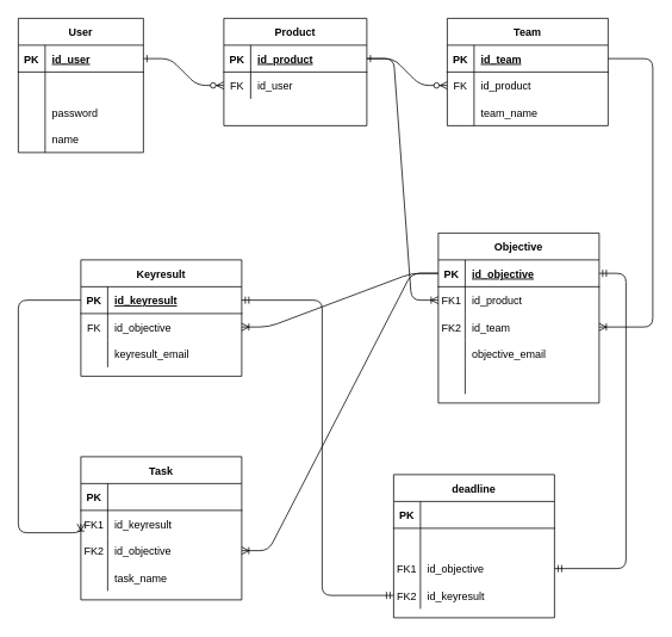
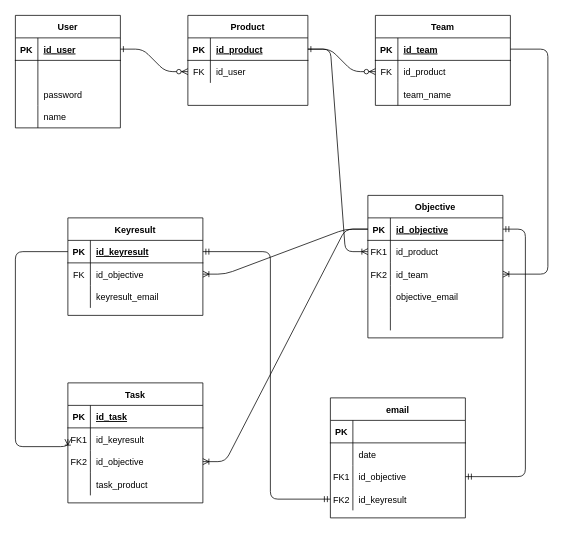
  <mxCell id="0" />
  <mxCell id="1" parent="0" />
  <mxCell id="2" value="" style="edgeStyle=entityRelationEdgeStyle;endArrow=ERzeroToMany;startArrow=ERone;endFill=1;startFill=0;" parent="1" source="14" target="8" edge="1"><mxGeometry width="100" height="100" relative="1" as="geometry"><mxPoint x="280" y="680" as="sourcePoint" /><mxPoint x="380" y="580" as="targetPoint" /></mxGeometry></mxCell>
  <mxCell id="3" value="" style="edgeStyle=entityRelationEdgeStyle;endArrow=ERzeroToMany;startArrow=ERone;endFill=1;startFill=0;entryX=0;entryY=0.5;entryDx=0;entryDy=0;" parent="1" source="5" target="45" edge="1"><mxGeometry width="100" height="100" relative="1" as="geometry"><mxPoint x="340" y="140" as="sourcePoint" /><mxPoint x="480" y="85" as="targetPoint" /></mxGeometry></mxCell>
  <mxCell id="4" value="Product" style="shape=table;startSize=30;container=1;collapsible=1;childLayout=tableLayout;fixedRows=1;rowLines=0;fontStyle=1;align=center;resizeLast=1;" parent="1" vertex="1"><mxGeometry x="250" y="20" width="160" height="120" as="geometry" /></mxCell>
  <mxCell id="5" value="" style="shape=partialRectangle;collapsible=0;dropTarget=0;pointerEvents=0;fillColor=none;points=[[0,0.5],[1,0.5]];portConstraint=eastwest;top=0;left=0;right=0;bottom=1;" parent="4" vertex="1"><mxGeometry y="30" width="160" height="30" as="geometry" /></mxCell>
  <mxCell id="6" value="PK" style="shape=partialRectangle;overflow=hidden;connectable=0;fillColor=none;top=0;left=0;bottom=0;right=0;fontStyle=1;" parent="5" vertex="1"><mxGeometry width="30" height="30" as="geometry" /></mxCell>
  <mxCell id="7" value="id_product" style="shape=partialRectangle;overflow=hidden;connectable=0;fillColor=none;top=0;left=0;bottom=0;right=0;align=left;spacingLeft=6;fontStyle=5;" parent="5" vertex="1"><mxGeometry x="30" width="130" height="30" as="geometry" /></mxCell>
  <mxCell id="8" value="" style="shape=partialRectangle;collapsible=0;dropTarget=0;pointerEvents=0;fillColor=none;points=[[0,0.5],[1,0.5]];portConstraint=eastwest;top=0;left=0;right=0;bottom=0;" parent="4" vertex="1"><mxGeometry y="60" width="160" height="30" as="geometry" /></mxCell>
  <mxCell id="9" value="FK" style="shape=partialRectangle;overflow=hidden;connectable=0;fillColor=none;top=0;left=0;bottom=0;right=0;" parent="8" vertex="1"><mxGeometry width="30" height="30" as="geometry" /></mxCell>
  <mxCell id="10" value="id_user" style="shape=partialRectangle;overflow=hidden;connectable=0;fillColor=none;top=0;left=0;bottom=0;right=0;align=left;spacingLeft=6;" parent="8" vertex="1"><mxGeometry x="30" width="130" height="30" as="geometry" /></mxCell>
  <mxCell id="11" value="" style="shape=partialRectangle;collapsible=0;dropTarget=0;pointerEvents=0;fillColor=none;points=[[0,0.5],[1,0.5]];portConstraint=eastwest;top=0;left=0;right=0;bottom=0;" parent="4" vertex="1"><mxGeometry y="90" width="160" height="30" as="geometry" /></mxCell>
  <mxCell id="12" value="" style="shape=partialRectangle;overflow=hidden;connectable=0;fillColor=none;top=0;left=0;bottom=0;right=0;" parent="11" vertex="1"><mxGeometry width="30" height="30" as="geometry" /></mxCell>
  <mxCell id="13" value="User" style="shape=table;startSize=30;container=1;collapsible=1;childLayout=tableLayout;fixedRows=1;rowLines=0;fontStyle=1;align=center;resizeLast=1;" parent="1" vertex="1"><mxGeometry x="20" y="20" width="140" height="150" as="geometry" /></mxCell>
  <mxCell id="14" value="" style="shape=partialRectangle;collapsible=0;dropTarget=0;pointerEvents=0;fillColor=none;points=[[0,0.5],[1,0.5]];portConstraint=eastwest;top=0;left=0;right=0;bottom=1;" parent="13" vertex="1"><mxGeometry y="30" width="140" height="30" as="geometry" /></mxCell>
  <mxCell id="15" value="PK" style="shape=partialRectangle;overflow=hidden;connectable=0;fillColor=none;top=0;left=0;bottom=0;right=0;fontStyle=1;" parent="14" vertex="1"><mxGeometry width="30" height="30" as="geometry" /></mxCell>
  <mxCell id="16" value="id_user" style="shape=partialRectangle;overflow=hidden;connectable=0;fillColor=none;top=0;left=0;bottom=0;right=0;align=left;spacingLeft=6;fontStyle=5;" parent="14" vertex="1"><mxGeometry x="30" width="110" height="30" as="geometry" /></mxCell>
  <mxCell id="17" value="" style="shape=partialRectangle;collapsible=0;dropTarget=0;pointerEvents=0;fillColor=none;points=[[0,0.5],[1,0.5]];portConstraint=eastwest;top=0;left=0;right=0;bottom=0;" parent="13" vertex="1"><mxGeometry y="60" width="140" height="30" as="geometry" /></mxCell>
  <mxCell id="18" value="" style="shape=partialRectangle;overflow=hidden;connectable=0;fillColor=none;top=0;left=0;bottom=0;right=0;" parent="17" vertex="1"><mxGeometry width="30" height="30" as="geometry" /></mxCell>
  <mxCell id="19" value="" style="shape=partialRectangle;collapsible=0;dropTarget=0;pointerEvents=0;fillColor=none;top=0;left=0;bottom=0;right=0;points=[[0,0.5],[1,0.5]];portConstraint=eastwest;" parent="13" vertex="1"><mxGeometry y="90" width="140" height="30" as="geometry" /></mxCell>
  <mxCell id="20" value="" style="shape=partialRectangle;connectable=0;fillColor=none;top=0;left=0;bottom=0;right=0;editable=1;overflow=hidden;" parent="19" vertex="1"><mxGeometry width="30" height="30" as="geometry" /></mxCell>
  <mxCell id="21" value="password" style="shape=partialRectangle;connectable=0;fillColor=none;top=0;left=0;bottom=0;right=0;align=left;spacingLeft=6;overflow=hidden;" parent="19" vertex="1"><mxGeometry x="30" width="110" height="30" as="geometry" /></mxCell>
  <mxCell id="22" value="" style="shape=partialRectangle;collapsible=0;dropTarget=0;pointerEvents=0;fillColor=none;top=0;left=0;bottom=0;right=0;points=[[0,0.5],[1,0.5]];portConstraint=eastwest;" parent="13" vertex="1"><mxGeometry y="120" width="140" height="30" as="geometry" /></mxCell>
  <mxCell id="23" value="" style="shape=partialRectangle;connectable=0;fillColor=none;top=0;left=0;bottom=0;right=0;editable=1;overflow=hidden;" parent="22" vertex="1"><mxGeometry width="30" height="30" as="geometry" /></mxCell>
  <mxCell id="24" value="name" style="shape=partialRectangle;connectable=0;fillColor=none;top=0;left=0;bottom=0;right=0;align=left;spacingLeft=6;overflow=hidden;" parent="22" vertex="1"><mxGeometry x="30" width="110" height="30" as="geometry" /></mxCell>
  <mxCell id="25" value="Objective" style="shape=table;startSize=30;container=1;collapsible=1;childLayout=tableLayout;fixedRows=1;rowLines=0;fontStyle=1;align=center;resizeLast=1;" parent="1" vertex="1"><mxGeometry x="490" y="260" width="180" height="190" as="geometry" /></mxCell>
  <mxCell id="26" value="" style="shape=partialRectangle;collapsible=0;dropTarget=0;pointerEvents=0;fillColor=none;top=0;left=0;bottom=1;right=0;points=[[0,0.5],[1,0.5]];portConstraint=eastwest;" parent="25" vertex="1"><mxGeometry y="30" width="180" height="30" as="geometry" /></mxCell>
  <mxCell id="27" value="PK" style="shape=partialRectangle;connectable=0;fillColor=none;top=0;left=0;bottom=0;right=0;fontStyle=1;overflow=hidden;" parent="26" vertex="1"><mxGeometry width="30" height="30" as="geometry" /></mxCell>
  <mxCell id="28" value="id_objective" style="shape=partialRectangle;connectable=0;fillColor=none;top=0;left=0;bottom=0;right=0;align=left;spacingLeft=6;fontStyle=5;overflow=hidden;" parent="26" vertex="1"><mxGeometry x="30" width="150" height="30" as="geometry" /></mxCell>
  <mxCell id="29" value="" style="shape=partialRectangle;collapsible=0;dropTarget=0;pointerEvents=0;fillColor=none;top=0;left=0;bottom=0;right=0;points=[[0,0.5],[1,0.5]];portConstraint=eastwest;" parent="25" vertex="1"><mxGeometry y="60" width="180" height="30" as="geometry" /></mxCell>
  <mxCell id="30" value="FK1" style="shape=partialRectangle;connectable=0;fillColor=none;top=0;left=0;bottom=0;right=0;fontStyle=0;overflow=hidden;" parent="29" vertex="1"><mxGeometry width="30" height="30" as="geometry" /></mxCell>
  <mxCell id="31" value="id_product" style="shape=partialRectangle;connectable=0;fillColor=none;top=0;left=0;bottom=0;right=0;align=left;spacingLeft=6;fontStyle=0;overflow=hidden;" parent="29" vertex="1"><mxGeometry x="30" width="150" height="30" as="geometry" /></mxCell>
  <mxCell id="32" value="" style="shape=partialRectangle;collapsible=0;dropTarget=0;pointerEvents=0;fillColor=none;top=0;left=0;bottom=0;right=0;points=[[0,0.5],[1,0.5]];portConstraint=eastwest;" parent="25" vertex="1"><mxGeometry y="90" width="180" height="30" as="geometry" /></mxCell>
  <mxCell id="33" value="FK2" style="shape=partialRectangle;connectable=0;fillColor=none;top=0;left=0;bottom=0;right=0;fontStyle=0;overflow=hidden;" parent="32" vertex="1"><mxGeometry width="30" height="30" as="geometry" /></mxCell>
  <mxCell id="34" value="id_team" style="shape=partialRectangle;connectable=0;fillColor=none;top=0;left=0;bottom=0;right=0;align=left;spacingLeft=6;fontStyle=0;overflow=hidden;" parent="32" vertex="1"><mxGeometry x="30" width="150" height="30" as="geometry" /></mxCell>
  <mxCell id="35" value="" style="shape=partialRectangle;collapsible=0;dropTarget=0;pointerEvents=0;fillColor=none;top=0;left=0;bottom=0;right=0;points=[[0,0.5],[1,0.5]];portConstraint=eastwest;" parent="25" vertex="1"><mxGeometry y="120" width="180" height="30" as="geometry" /></mxCell>
  <mxCell id="36" value="" style="shape=partialRectangle;connectable=0;fillColor=none;top=0;left=0;bottom=0;right=0;editable=1;overflow=hidden;" parent="35" vertex="1"><mxGeometry width="30" height="30" as="geometry" /></mxCell>
  <mxCell id="37" value="objective_email" style="shape=partialRectangle;connectable=0;fillColor=none;top=0;left=0;bottom=0;right=0;align=left;spacingLeft=6;overflow=hidden;" parent="35" vertex="1"><mxGeometry x="30" width="150" height="30" as="geometry" /></mxCell>
  <mxCell id="38" value="" style="shape=partialRectangle;collapsible=0;dropTarget=0;pointerEvents=0;fillColor=none;top=0;left=0;bottom=0;right=0;points=[[0,0.5],[1,0.5]];portConstraint=eastwest;" parent="25" vertex="1"><mxGeometry y="150" width="180" height="30" as="geometry" /></mxCell>
  <mxCell id="39" value="" style="shape=partialRectangle;connectable=0;fillColor=none;top=0;left=0;bottom=0;right=0;editable=1;overflow=hidden;" parent="38" vertex="1"><mxGeometry width="30" height="30" as="geometry" /></mxCell>
  <mxCell id="40" value="" style="shape=partialRectangle;connectable=0;fillColor=none;top=0;left=0;bottom=0;right=0;align=left;spacingLeft=6;overflow=hidden;" parent="38" vertex="1"><mxGeometry x="30" width="150" height="30" as="geometry" /></mxCell>
  <mxCell id="41" value="Team" style="shape=table;startSize=30;container=1;collapsible=1;childLayout=tableLayout;fixedRows=1;rowLines=0;fontStyle=1;align=center;resizeLast=1;" parent="1" vertex="1"><mxGeometry x="500" y="20" width="180" height="120" as="geometry" /></mxCell>
  <mxCell id="42" value="" style="shape=partialRectangle;collapsible=0;dropTarget=0;pointerEvents=0;fillColor=none;top=0;left=0;bottom=1;right=0;points=[[0,0.5],[1,0.5]];portConstraint=eastwest;" parent="41" vertex="1"><mxGeometry y="30" width="180" height="30" as="geometry" /></mxCell>
  <mxCell id="43" value="PK" style="shape=partialRectangle;connectable=0;fillColor=none;top=0;left=0;bottom=0;right=0;fontStyle=1;overflow=hidden;" parent="42" vertex="1"><mxGeometry width="30" height="30" as="geometry" /></mxCell>
  <mxCell id="44" value="id_team" style="shape=partialRectangle;connectable=0;fillColor=none;top=0;left=0;bottom=0;right=0;align=left;spacingLeft=6;fontStyle=5;overflow=hidden;" parent="42" vertex="1"><mxGeometry x="30" width="150" height="30" as="geometry" /></mxCell>
  <mxCell id="45" value="" style="shape=partialRectangle;collapsible=0;dropTarget=0;pointerEvents=0;fillColor=none;top=0;left=0;bottom=0;right=0;points=[[0,0.5],[1,0.5]];portConstraint=eastwest;" parent="41" vertex="1"><mxGeometry y="60" width="180" height="30" as="geometry" /></mxCell>
  <mxCell id="46" value="FK" style="shape=partialRectangle;connectable=0;fillColor=none;top=0;left=0;bottom=0;right=0;fontStyle=0;overflow=hidden;" parent="45" vertex="1"><mxGeometry width="30" height="30" as="geometry" /></mxCell>
  <mxCell id="47" value="id_product" style="shape=partialRectangle;connectable=0;fillColor=none;top=0;left=0;bottom=0;right=0;align=left;spacingLeft=6;fontStyle=0;overflow=hidden;" parent="45" vertex="1"><mxGeometry x="30" width="150" height="30" as="geometry" /></mxCell>
  <mxCell id="48" value="" style="shape=partialRectangle;collapsible=0;dropTarget=0;pointerEvents=0;fillColor=none;top=0;left=0;bottom=0;right=0;points=[[0,0.5],[1,0.5]];portConstraint=eastwest;" parent="41" vertex="1"><mxGeometry y="90" width="180" height="30" as="geometry" /></mxCell>
  <mxCell id="49" value="" style="shape=partialRectangle;connectable=0;fillColor=none;top=0;left=0;bottom=0;right=0;editable=1;overflow=hidden;" parent="48" vertex="1"><mxGeometry width="30" height="30" as="geometry" /></mxCell>
  <mxCell id="50" value="team_name" style="shape=partialRectangle;connectable=0;fillColor=none;top=0;left=0;bottom=0;right=0;align=left;spacingLeft=6;overflow=hidden;" parent="48" vertex="1"><mxGeometry x="30" width="150" height="30" as="geometry" /></mxCell>
  <mxCell id="51" value="" style="edgeStyle=entityRelationEdgeStyle;fontSize=12;html=1;endArrow=ERoneToMany;entryX=0;entryY=0.5;entryDx=0;entryDy=0;" parent="1" source="5" target="29" edge="1"><mxGeometry width="100" height="100" relative="1" as="geometry"><mxPoint x="250" y="250" as="sourcePoint" /><mxPoint x="460" y="210" as="targetPoint" /></mxGeometry></mxCell>
  <mxCell id="52" value="" style="edgeStyle=orthogonalEdgeStyle;fontSize=12;html=1;endArrow=ERoneToMany;entryX=1;entryY=0.5;entryDx=0;entryDy=0;exitX=1;exitY=0.5;exitDx=0;exitDy=0;" parent="1" source="42" target="32" edge="1"><mxGeometry width="100" height="100" relative="1" as="geometry"><mxPoint x="710" y="77" as="sourcePoint" /><mxPoint x="460" y="210" as="targetPoint" /><Array as="points"><mxPoint x="730" y="65" /><mxPoint x="730" y="365" /></Array></mxGeometry></mxCell>
  <mxCell id="53" value="Keyresult" style="shape=table;startSize=30;container=1;collapsible=1;childLayout=tableLayout;fixedRows=1;rowLines=0;fontStyle=1;align=center;resizeLast=1;" parent="1" vertex="1"><mxGeometry x="90" y="290" width="180" height="130" as="geometry" /></mxCell>
  <mxCell id="54" value="" style="shape=partialRectangle;collapsible=0;dropTarget=0;pointerEvents=0;fillColor=none;top=0;left=0;bottom=1;right=0;points=[[0,0.5],[1,0.5]];portConstraint=eastwest;" parent="53" vertex="1"><mxGeometry y="30" width="180" height="30" as="geometry" /></mxCell>
  <mxCell id="55" value="PK" style="shape=partialRectangle;connectable=0;fillColor=none;top=0;left=0;bottom=0;right=0;fontStyle=1;overflow=hidden;" parent="54" vertex="1"><mxGeometry width="30" height="30" as="geometry" /></mxCell>
  <mxCell id="56" value="id_keyresult" style="shape=partialRectangle;connectable=0;fillColor=none;top=0;left=0;bottom=0;right=0;align=left;spacingLeft=6;fontStyle=5;overflow=hidden;" parent="54" vertex="1"><mxGeometry x="30" width="150" height="30" as="geometry" /></mxCell>
  <mxCell id="57" value="" style="shape=partialRectangle;collapsible=0;dropTarget=0;pointerEvents=0;fillColor=none;top=0;left=0;bottom=0;right=0;points=[[0,0.5],[1,0.5]];portConstraint=eastwest;" parent="53" vertex="1"><mxGeometry y="60" width="180" height="30" as="geometry" /></mxCell>
  <mxCell id="58" value="FK" style="shape=partialRectangle;connectable=0;fillColor=none;top=0;left=0;bottom=0;right=0;fontStyle=0;overflow=hidden;" parent="57" vertex="1"><mxGeometry width="30" height="30" as="geometry" /></mxCell>
  <mxCell id="59" value="id_objective" style="shape=partialRectangle;connectable=0;fillColor=none;top=0;left=0;bottom=0;right=0;align=left;spacingLeft=6;fontStyle=0;overflow=hidden;" parent="57" vertex="1"><mxGeometry x="30" width="150" height="30" as="geometry" /></mxCell>
  <mxCell id="60" value="" style="shape=partialRectangle;collapsible=0;dropTarget=0;pointerEvents=0;fillColor=none;top=0;left=0;bottom=0;right=0;points=[[0,0.5],[1,0.5]];portConstraint=eastwest;" parent="53" vertex="1"><mxGeometry y="90" width="180" height="30" as="geometry" /></mxCell>
  <mxCell id="61" value="" style="shape=partialRectangle;connectable=0;fillColor=none;top=0;left=0;bottom=0;right=0;editable=1;overflow=hidden;" parent="60" vertex="1"><mxGeometry width="30" height="30" as="geometry" /></mxCell>
  <mxCell id="62" value="keyresult_email" style="shape=partialRectangle;connectable=0;fillColor=none;top=0;left=0;bottom=0;right=0;align=left;spacingLeft=6;overflow=hidden;" parent="60" vertex="1"><mxGeometry x="30" width="150" height="30" as="geometry" /></mxCell>
- <mxCell id="63" value="deadline" style="shape=table;startSize=30;container=1;collapsible=1;childLayout=tableLayout;fixedRows=1;rowLines=0;fontStyle=1;align=center;resizeLast=1;" parent="1" vertex="1"><mxGeometry x="440" y="530" width="180" height="160" as="geometry" /></mxCell>
+ <mxCell id="63" value="email" style="shape=table;startSize=30;container=1;collapsible=1;childLayout=tableLayout;fixedRows=1;rowLines=0;fontStyle=1;align=center;resizeLast=1;" parent="1" vertex="1"><mxGeometry x="440" y="530" width="180" height="160" as="geometry" /></mxCell>
  <mxCell id="64" value="" style="shape=partialRectangle;collapsible=0;dropTarget=0;pointerEvents=0;fillColor=none;top=0;left=0;bottom=1;right=0;points=[[0,0.5],[1,0.5]];portConstraint=eastwest;" parent="63" vertex="1"><mxGeometry y="30" width="180" height="30" as="geometry" /></mxCell>
  <mxCell id="65" value="PK" style="shape=partialRectangle;connectable=0;fillColor=none;top=0;left=0;bottom=0;right=0;fontStyle=1;overflow=hidden;" parent="64" vertex="1"><mxGeometry width="30" height="30" as="geometry" /></mxCell>
  <mxCell id="66" value="" style="shape=partialRectangle;collapsible=0;dropTarget=0;pointerEvents=0;fillColor=none;top=0;left=0;bottom=0;right=0;points=[[0,0.5],[1,0.5]];portConstraint=eastwest;" parent="63" vertex="1"><mxGeometry y="60" width="180" height="30" as="geometry" /></mxCell>
  <mxCell id="67" value="" style="shape=partialRectangle;connectable=0;fillColor=none;top=0;left=0;bottom=0;right=0;editable=1;overflow=hidden;" parent="66" vertex="1"><mxGeometry width="30" height="30" as="geometry" /></mxCell>
+ <mxCell id="68" value="date" style="shape=partialRectangle;connectable=0;fillColor=none;top=0;left=0;bottom=0;right=0;align=left;spacingLeft=6;overflow=hidden;" parent="66" vertex="1"><mxGeometry x="30" width="150" height="30" as="geometry" /></mxCell>
  <mxCell id="69" value="" style="shape=partialRectangle;collapsible=0;dropTarget=0;pointerEvents=0;fillColor=none;top=0;left=0;bottom=0;right=0;points=[[0,0.5],[1,0.5]];portConstraint=eastwest;" parent="63" vertex="1"><mxGeometry y="90" width="180" height="30" as="geometry" /></mxCell>
  <mxCell id="70" value="FK1" style="shape=partialRectangle;connectable=0;fillColor=none;top=0;left=0;bottom=0;right=0;fontStyle=0;overflow=hidden;" parent="69" vertex="1"><mxGeometry width="30" height="30" as="geometry" /></mxCell>
  <mxCell id="71" value="id_objective" style="shape=partialRectangle;connectable=0;fillColor=none;top=0;left=0;bottom=0;right=0;align=left;spacingLeft=6;fontStyle=0;overflow=hidden;" parent="69" vertex="1"><mxGeometry x="30" width="150" height="30" as="geometry" /></mxCell>
  <mxCell id="72" value="" style="shape=partialRectangle;collapsible=0;dropTarget=0;pointerEvents=0;fillColor=none;top=0;left=0;bottom=0;right=0;points=[[0,0.5],[1,0.5]];portConstraint=eastwest;" parent="63" vertex="1"><mxGeometry y="120" width="180" height="30" as="geometry" /></mxCell>
  <mxCell id="73" value="FK2" style="shape=partialRectangle;connectable=0;fillColor=none;top=0;left=0;bottom=0;right=0;fontStyle=0;overflow=hidden;" parent="72" vertex="1"><mxGeometry width="30" height="30" as="geometry" /></mxCell>
  <mxCell id="74" value="id_keyresult" style="shape=partialRectangle;connectable=0;fillColor=none;top=0;left=0;bottom=0;right=0;align=left;spacingLeft=6;fontStyle=0;overflow=hidden;" parent="72" vertex="1"><mxGeometry x="30" width="150" height="30" as="geometry" /></mxCell>
  <mxCell id="75" value="" style="edgeStyle=orthogonalEdgeStyle;fontSize=12;html=1;endArrow=ERmandOne;startArrow=ERmandOne;entryX=0;entryY=0.5;entryDx=0;entryDy=0;exitX=1;exitY=0.5;exitDx=0;exitDy=0;" parent="1" source="54" target="72" edge="1"><mxGeometry width="100" height="100" relative="1" as="geometry"><mxPoint x="160" y="710" as="sourcePoint" /><mxPoint x="270" y="610" as="targetPoint" /><Array as="points"><mxPoint x="360" y="335" /><mxPoint x="360" y="665" /></Array></mxGeometry></mxCell>
  <mxCell id="76" value="" style="edgeStyle=orthogonalEdgeStyle;fontSize=12;html=1;endArrow=ERmandOne;startArrow=ERmandOne;exitX=1;exitY=0.5;exitDx=0;exitDy=0;" parent="1" source="26" target="69" edge="1"><mxGeometry width="100" height="100" relative="1" as="geometry"><mxPoint x="170" y="650" as="sourcePoint" /><mxPoint x="270" y="550" as="targetPoint" /><Array as="points"><mxPoint x="700" y="305" /><mxPoint x="700" y="635" /></Array></mxGeometry></mxCell>
  <mxCell id="77" value="Task" style="shape=table;startSize=30;container=1;collapsible=1;childLayout=tableLayout;fixedRows=1;rowLines=0;fontStyle=1;align=center;resizeLast=1;" vertex="1" parent="1"><mxGeometry x="90" y="510" width="180" height="160" as="geometry" /></mxCell>
  <mxCell id="78" value="" style="shape=partialRectangle;collapsible=0;dropTarget=0;pointerEvents=0;fillColor=none;top=0;left=0;bottom=1;right=0;points=[[0,0.5],[1,0.5]];portConstraint=eastwest;" vertex="1" parent="77"><mxGeometry y="30" width="180" height="30" as="geometry" /></mxCell>
  <mxCell id="79" value="PK" style="shape=partialRectangle;connectable=0;fillColor=none;top=0;left=0;bottom=0;right=0;fontStyle=1;overflow=hidden;" vertex="1" parent="78"><mxGeometry width="30" height="30" as="geometry" /></mxCell>
+ <mxCell id="80" value="id_task" style="shape=partialRectangle;connectable=0;fillColor=none;top=0;left=0;bottom=0;right=0;align=left;spacingLeft=6;fontStyle=5;overflow=hidden;" vertex="1" parent="78"><mxGeometry x="30" width="150" height="30" as="geometry" /></mxCell>
  <mxCell id="81" value="" style="shape=partialRectangle;collapsible=0;dropTarget=0;pointerEvents=0;fillColor=none;top=0;left=0;bottom=0;right=0;points=[[0,0.5],[1,0.5]];portConstraint=eastwest;" vertex="1" parent="77"><mxGeometry y="60" width="180" height="30" as="geometry" /></mxCell>
  <mxCell id="82" value="FK1" style="shape=partialRectangle;connectable=0;fillColor=none;top=0;left=0;bottom=0;right=0;fontStyle=0;overflow=hidden;" vertex="1" parent="81"><mxGeometry width="30" height="30" as="geometry" /></mxCell>
  <mxCell id="83" value="id_keyresult" style="shape=partialRectangle;connectable=0;fillColor=none;top=0;left=0;bottom=0;right=0;align=left;spacingLeft=6;fontStyle=0;overflow=hidden;" vertex="1" parent="81"><mxGeometry x="30" width="150" height="30" as="geometry" /></mxCell>
  <mxCell id="84" value="" style="shape=partialRectangle;collapsible=0;dropTarget=0;pointerEvents=0;fillColor=none;top=0;left=0;bottom=0;right=0;points=[[0,0.5],[1,0.5]];portConstraint=eastwest;" vertex="1" parent="77"><mxGeometry y="90" width="180" height="30" as="geometry" /></mxCell>
  <mxCell id="85" value="FK2" style="shape=partialRectangle;connectable=0;fillColor=none;top=0;left=0;bottom=0;right=0;fontStyle=0;overflow=hidden;" vertex="1" parent="84"><mxGeometry width="30" height="30" as="geometry" /></mxCell>
  <mxCell id="86" value="id_objective" style="shape=partialRectangle;connectable=0;fillColor=none;top=0;left=0;bottom=0;right=0;align=left;spacingLeft=6;fontStyle=0;overflow=hidden;" vertex="1" parent="84"><mxGeometry x="30" width="150" height="30" as="geometry" /></mxCell>
  <mxCell id="87" value="" style="shape=partialRectangle;collapsible=0;dropTarget=0;pointerEvents=0;fillColor=none;top=0;left=0;bottom=0;right=0;points=[[0,0.5],[1,0.5]];portConstraint=eastwest;" vertex="1" parent="77"><mxGeometry y="120" width="180" height="30" as="geometry" /></mxCell>
  <mxCell id="88" value="" style="shape=partialRectangle;connectable=0;fillColor=none;top=0;left=0;bottom=0;right=0;editable=1;overflow=hidden;" vertex="1" parent="87"><mxGeometry width="30" height="30" as="geometry" /></mxCell>
- <mxCell id="89" value="task_name" style="shape=partialRectangle;connectable=0;fillColor=none;top=0;left=0;bottom=0;right=0;align=left;spacingLeft=6;overflow=hidden;" vertex="1" parent="87"><mxGeometry x="30" width="150" height="30" as="geometry" /></mxCell>
+ <mxCell id="89" value="task_product" style="shape=partialRectangle;connectable=0;fillColor=none;top=0;left=0;bottom=0;right=0;align=left;spacingLeft=6;overflow=hidden;" vertex="1" parent="87"><mxGeometry x="30" width="150" height="30" as="geometry" /></mxCell>
  <mxCell id="90" value="" style="edgeStyle=orthogonalEdgeStyle;fontSize=12;html=1;endArrow=ERoneToMany;entryX=0;entryY=0.5;entryDx=0;entryDy=0;exitX=0;exitY=0.5;exitDx=0;exitDy=0;" edge="1" parent="1" source="54" target="81"><mxGeometry width="100" height="100" relative="1" as="geometry"><mxPoint x="-50" y="580" as="sourcePoint" /><mxPoint x="50" y="480" as="targetPoint" /><Array as="points"><mxPoint x="20" y="335" /><mxPoint x="20" y="595" /></Array></mxGeometry></mxCell>
  <mxCell id="91" value="" style="edgeStyle=entityRelationEdgeStyle;fontSize=12;html=1;endArrow=ERoneToMany;entryX=1;entryY=0.5;entryDx=0;entryDy=0;exitX=0;exitY=0.5;exitDx=0;exitDy=0;" edge="1" parent="1" source="26" target="84"><mxGeometry width="100" height="100" relative="1" as="geometry"><mxPoint x="400" y="370" as="sourcePoint" /><mxPoint x="430" y="370" as="targetPoint" /></mxGeometry></mxCell>
  <mxCell id="92" value="" style="edgeStyle=entityRelationEdgeStyle;fontSize=12;html=1;endArrow=ERoneToMany;entryX=1;entryY=0.5;entryDx=0;entryDy=0;exitX=0;exitY=0.5;exitDx=0;exitDy=0;" edge="1" parent="1" source="26" target="57"><mxGeometry width="100" height="100" relative="1" as="geometry"><mxPoint x="230" y="560" as="sourcePoint" /><mxPoint x="330" y="460" as="targetPoint" /></mxGeometry></mxCell>
